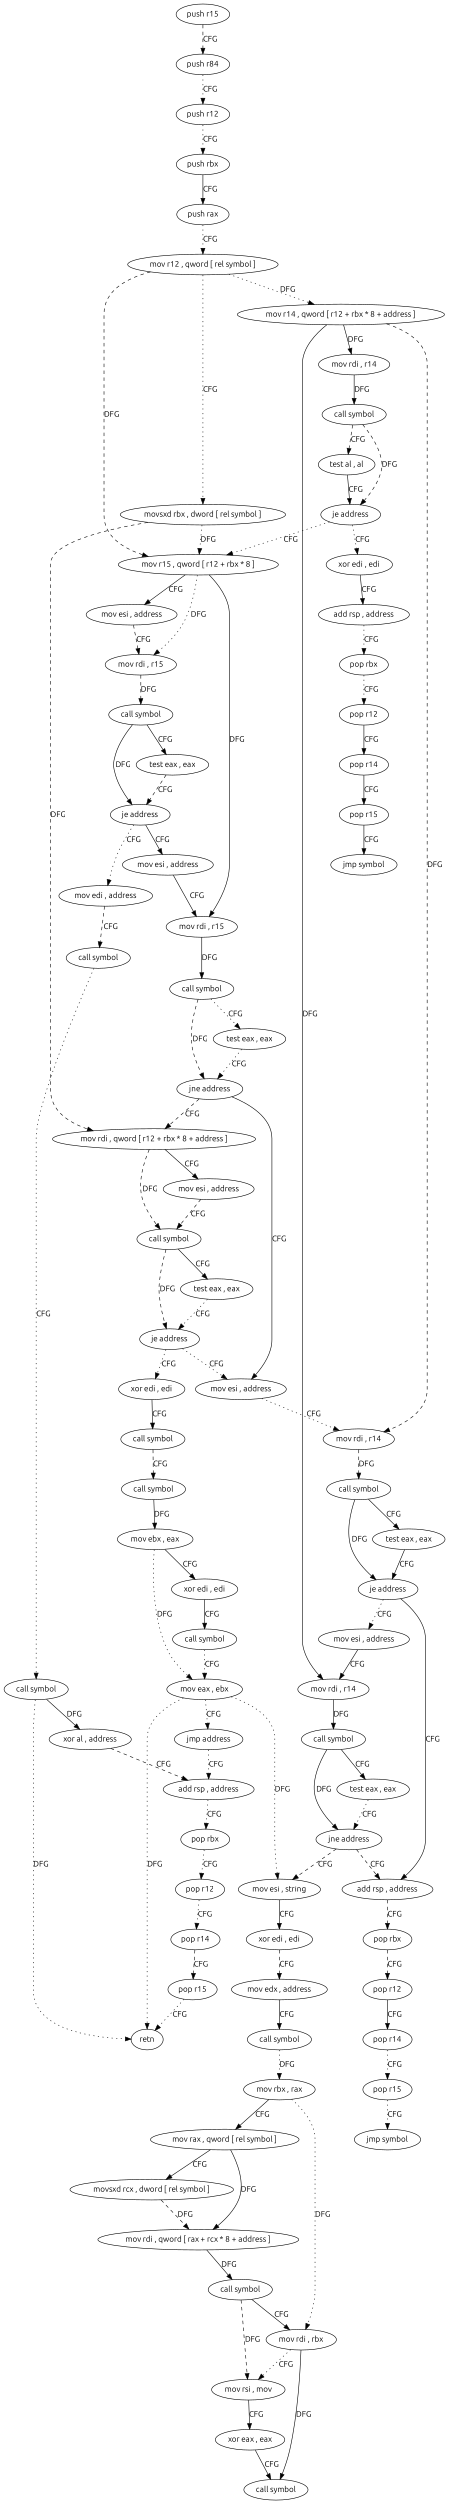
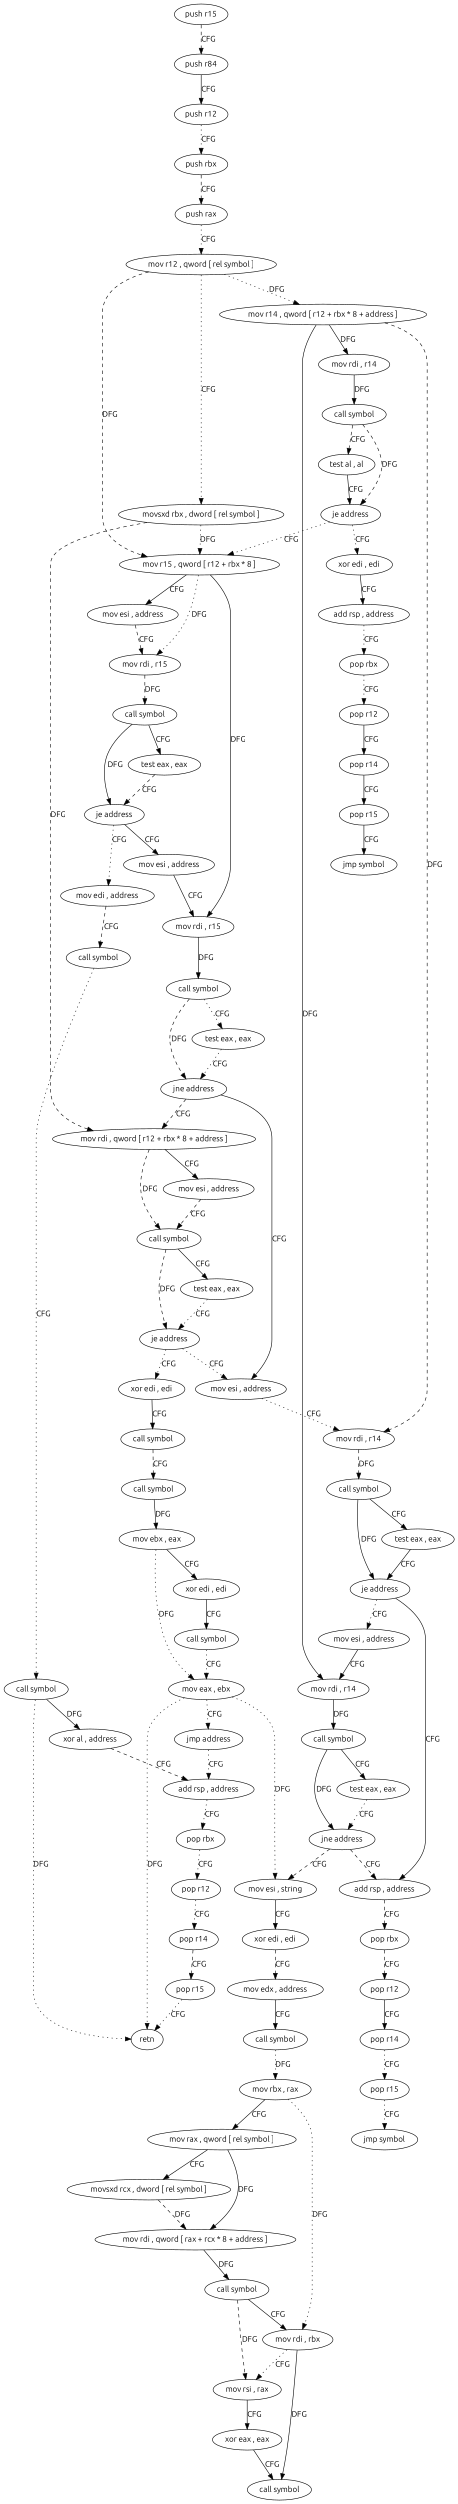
  digraph {
    fontname=Ubuntu
    node [fontname=Ubuntu]
    edge [fontname=Ubuntu style=solid]
    n1 [label="push r15"]
    n2 [label="push r84"]
    n3 [label="push r12"]
    n4 [label="push rbx"]
    n5 [label="push rax"]
    n6 [label="mov r12 , qword [ rel symbol ]"]
    n7 [label="movsxd rbx , dword [ rel symbol ]"]
    n8 [label="mov r14 , qword [ r12 + rbx * 8 + address ]"]
    n9 [label="mov r15 , qword [ r12 + rbx * 8 ]"]
    n10 [label="mov rdi , qword [ r12 + rbx * 8 + address ]"]
    n11 [label="mov rdi , r14"]
    n12 [label="mov rdi , r14"]
    n13 [label="mov rdi , r14"]
    n14 [label="mov esi , address"]
    n15 [label="mov rdi , r15"]
    n16 [label="mov rdi , r15"]
    n17 [label="mov esi , address"]
    n18 [label="call symbol"]
    n19 [label="call symbol"]
    n20 [label="call symbol"]
    n21 [label="call symbol"]
    n22 [label="test al , al"]
    n23 [label="je address"]
    n24 [label="xor edi , edi"]
    n25 [label="add rsp , address"]
    n26 [label="call symbol"]
    n27 [label="call symbol"]
    n28 [label="pop rbx"]
    n29 [label="test eax , eax"]
    n30 [label="je address"]
    n31 [label="mov edi , address"]
    n32 [label="mov esi , address"]
    n33 [label="call symbol"]
    n34 [label="call symbol"]
    n35 [label="pop r12"]
    n36 [label="pop r14"]
    n37 [label="pop r15"]
    n38 [label="jmp symbol"]
    n39 [label="xor al , address"]
    n40 [label=retn]
    n41 [label="add rsp , address"]
    n42 [label="pop rbx"]
    n43 [label="pop r12"]
    n44 [label="test eax , eax"]
    n45 [label="jne address"]
    n46 [label="mov esi , address"]
    n47 [label="test eax , eax"]
    n48 [label="je address"]
    n49 [label="test eax , eax"]
    n50 [label="je address"]
    n51 [label="add rsp , address"]
    n52 [label="mov esi , address"]
    n53 [label="pop rbx"]
    n54 [label="pop r12"]
    n55 [label="xor edi , edi"]
    n56 [label="call symbol"]
    n57 [label="call symbol"]
    n58 [label="pop r14"]
    n59 [label="pop r15"]
    n60 [label="jmp symbol"]
    n61 [label="test eax , eax"]
    n62 [label="jne address"]
    n63 [label="mov esi , string"]
    n64 [label="xor edi , edi"]
    n65 [label="mov edx , address"]
    n66 [label="mov ebx , eax"]
    n67 [label="xor edi , edi"]
    n68 [label="mov eax , ebx"]
    n69 [label="call symbol"]
    n70 [label="jmp address"]
    n71 [label="call symbol"]
    n72 [label="mov rbx , rax"]
    n73 [label="mov rax , qword [ rel symbol ]"]
    n74 [label="mov rdi , rbx"]
    n75 [label="movsxd rcx , dword [ rel symbol ]"]
    n76 [label="mov rdi , qword [ rax + rcx * 8 + address ]"]
-   n77 [label="mov rsi , mov"]
+   n77 [label="mov rsi , rax"]
    n78 [label="call symbol"]
    n79 [label="call symbol"]
    n80 [label="xor eax , eax"]
    n81 [label="pop r14"]
    n82 [label="pop r15"]
    n1 -> n2 [label=CFG style=dashed]
-   n2 -> n3 [label=CFG style=dotted]
+   n2 -> n3 [label=CFG]
    n3 -> n4 [label=CFG style=dotted]
-   n4 -> n5 [label=CFG]
+   n4 -> n5 [label=CFG style=dashed]
    n5 -> n6 [label=CFG style=dotted]
    n6 -> n7 [label=CFG style=dotted]
    n6 -> n8 [label=DFG style=dotted]
    n6 -> n9 [label=DFG style=dashed]
    n7 -> n9 [label=DFG style=dotted]
    n7 -> n10 [label=DFG style=dashed]
    n8 -> n11 [label=DFG]
    n8 -> n12 [label=DFG style=dashed]
    n8 -> n13 [label=DFG]
    n9 -> n14 [label=CFG]
    n9 -> n15 [label=DFG style=dotted]
    n9 -> n16 [label=DFG]
    n10 -> n17 [label=CFG]
    n10 -> n18 [label=DFG style=dashed]
    n11 -> n19 [label=DFG]
    n12 -> n20 [label=DFG style=dashed]
    n13 -> n21 [label=DFG]
    n14 -> n15 [label=CFG style=dashed]
    n15 -> n26 [label=DFG style=dashed]
    n16 -> n27 [label=DFG]
    n17 -> n18 [label=CFG style=dashed]
    n18 -> n47 [label=CFG]
    n18 -> n48 [label=DFG style=dashed]
    n19 -> n22 [label=CFG style=dashed]
    n19 -> n23 [label=DFG style=dashed]
    n20 -> n49 [label=CFG]
    n20 -> n50 [label=DFG]
    n21 -> n61 [label=CFG]
    n21 -> n62 [label=DFG]
    n22 -> n23 [label=CFG]
    n23 -> n9 [label=CFG style=dotted]
    n23 -> n24 [label=CFG style=dotted]
    n24 -> n25 [label=CFG]
    n25 -> n28 [label=CFG style=dotted]
    n26 -> n29 [label=CFG]
    n26 -> n30 [label=DFG]
    n27 -> n44 [label=CFG style=dotted]
    n27 -> n45 [label=DFG style=dashed]
    n28 -> n35 [label=CFG style=dotted]
    n29 -> n30 [label=CFG style=dashed]
    n30 -> n31 [label=CFG style=dotted]
    n30 -> n32 [label=CFG]
    n31 -> n33 [label=CFG style=dashed]
    n32 -> n16 [label=CFG]
    n33 -> n34 [label=CFG style=dotted]
    n34 -> n39 [label=DFG]
    n34 -> n40 [label=DFG style=dotted]
    n35 -> n36 [label=CFG]
    n36 -> n37 [label=CFG]
    n37 -> n38 [label=CFG]
    n39 -> n41 [label=CFG style=dashed]
    n41 -> n42 [label=CFG style=dotted]
    n42 -> n43 [label=CFG style=dotted]
    n43 -> n81 [label=CFG style=dotted]
    n44 -> n45 [label=CFG style=dotted]
    n45 -> n10 [label=CFG style=dashed]
    n45 -> n46 [label=CFG]
    n46 -> n12 [label=CFG style=dotted]
    n47 -> n48 [label=CFG style=dotted]
    n48 -> n46 [label=CFG style=dotted]
    n48 -> n55 [label=CFG style=dotted]
    n49 -> n50 [label=CFG]
    n50 -> n51 [label=CFG]
    n50 -> n52 [label=CFG style=dotted]
    n51 -> n53 [label=CFG style=dashed]
    n52 -> n13 [label=CFG]
    n53 -> n54 [label=CFG style=dashed]
    n54 -> n58 [label=CFG]
    n55 -> n56 [label=CFG]
    n56 -> n57 [label=CFG style=dashed]
    n57 -> n66 [label=DFG]
    n58 -> n59 [label=CFG style=dotted]
    n59 -> n60 [label=CFG style=dotted]
    n61 -> n62 [label=CFG style=dotted]
    n62 -> n51 [label=CFG style=dashed]
    n62 -> n63 [label=CFG style=dashed]
    n63 -> n64 [label=CFG]
    n64 -> n65 [label=CFG style=dashed]
    n65 -> n71 [label=CFG]
    n66 -> n67 [label=CFG]
    n66 -> n68 [label=DFG style=dotted]
    n67 -> n69 [label=CFG]
    n68 -> n40 [label=DFG style=dotted]
    n68 -> n63 [label=DFG style=dotted]
    n68 -> n70 [label=CFG style=dotted]
    n69 -> n68 [label=CFG style=dotted]
    n70 -> n41 [label=CFG style=dotted]
    n71 -> n72 [label=DFG style=dotted]
    n72 -> n73 [label=CFG]
    n72 -> n74 [label=DFG style=dotted]
    n73 -> n75 [label=CFG]
    n73 -> n76 [label=DFG]
    n74 -> n77 [label=CFG style=dotted]
    n74 -> n78 [label=DFG]
    n75 -> n76 [label=DFG style=dashed]
    n76 -> n79 [label=DFG]
    n77 -> n80 [label=CFG]
    n79 -> n74 [label=CFG]
    n79 -> n77 [label=DFG style=dashed]
    n80 -> n78 [label=CFG]
    n81 -> n82 [label=CFG style=dashed]
    n82 -> n40 [label=CFG style=dotted]
  }
